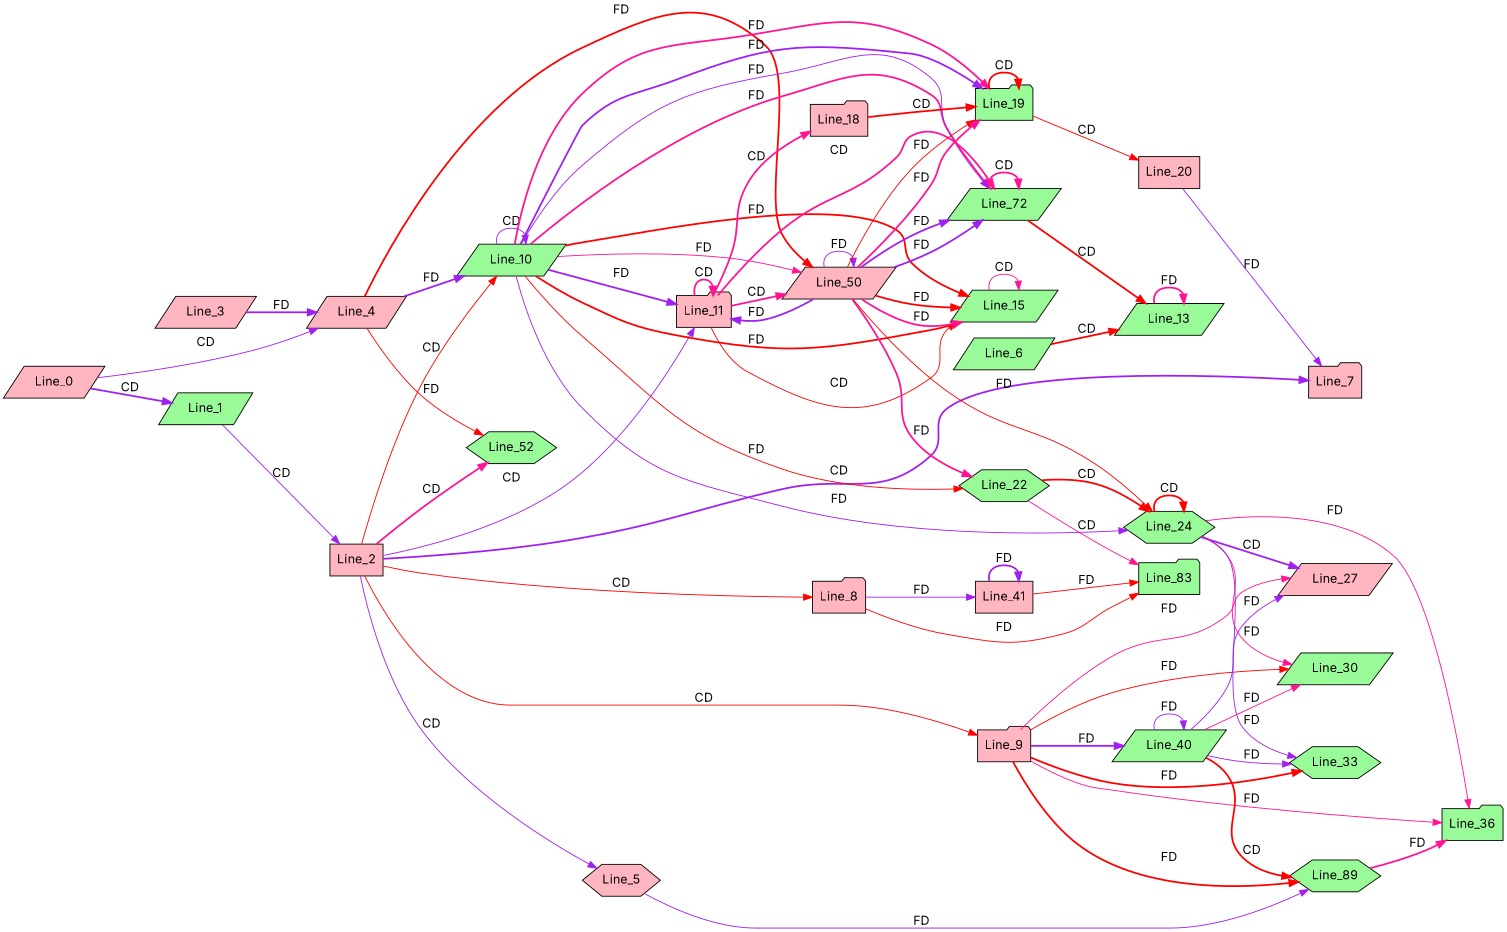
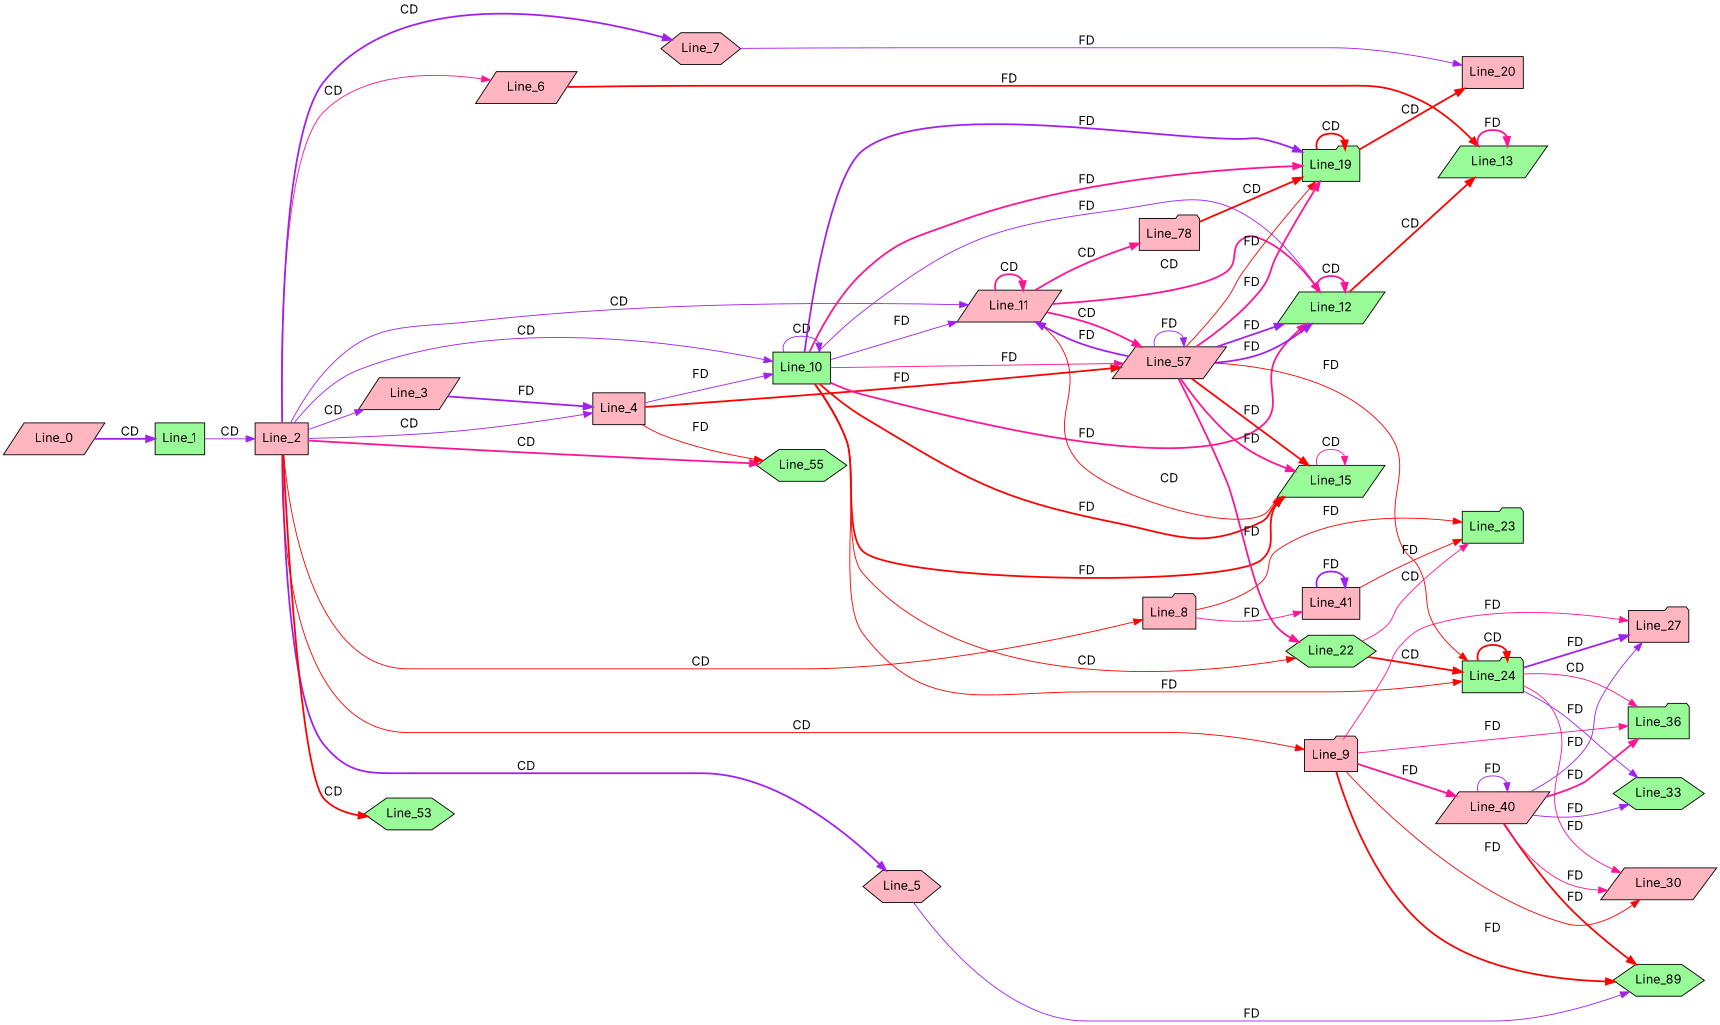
  digraph {
    fontname=Inter
    rankdir=LR
    node [fillcolor=lightpink fontname=Inter shape=parallelogram style=filled]
    edge [color=purple fontname=Inter style=bold]
-   Line_1 [fillcolor=palegreen]
+   Line_1 [fillcolor=palegreen shape=box]
    Line_0
    Line_2 [shape=box]
    Line_3
-   Line_4
+   Line_4 [shape=box]
    Line_5 [shape=hexagon]
-   Line_6 [fillcolor=palegreen]
-   Line_7 [shape=folder]
+   Line_6
+   Line_7 [shape=hexagon]
    Line_8 [shape=folder]
    Line_9 [shape=folder]
-   Line_10 [fillcolor=palegreen]
-   Line_11 [shape=folder]
-   Line_52 [fillcolor=palegreen shape=hexagon]
-   Line_50
+   Line_10 [fillcolor=palegreen shape=box]
+   Line_11
+   Line_52 [fillcolor=palegreen shape=hexagon label=Line_55]
+   Line_53 [fillcolor=palegreen shape=hexagon]
+   Line_50 [label=Line_57]
    n16 [fillcolor=palegreen label=Line_89 shape=hexagon]
    Line_13 [fillcolor=palegreen]
    Line_20 [shape=box]
-   Line_23 [fillcolor=palegreen shape=folder label=Line_83]
+   Line_23 [fillcolor=palegreen shape=folder]
    Line_41 [shape=box]
-   Line_27
-   Line_30 [fillcolor=palegreen]
+   Line_27 [shape=folder]
+   Line_30
    Line_33 [fillcolor=palegreen shape=hexagon]
    Line_36 [fillcolor=palegreen shape=folder]
-   Line_40 [fillcolor=palegreen]
-   Line_12 [fillcolor=palegreen label=Line_72]
+   Line_40
+   Line_12 [fillcolor=palegreen]
    Line_15 [fillcolor=palegreen]
    Line_19 [fillcolor=palegreen shape=folder]
    Line_22 [fillcolor=palegreen shape=hexagon]
-   Line_24 [fillcolor=palegreen shape=hexagon]
-   Line_18 [shape=folder]
+   Line_24 [fillcolor=palegreen shape=folder]
+   Line_18 [shape=folder label=Line_78]
    Line_1 -> Line_2 [label=CD style=solid]
    Line_0 -> Line_1 [label=CD]
-   Line_0 -> Line_4 [label=CD style=solid]
-   Line_2 -> Line_5 [label=CD style=solid]
+   Line_2 -> Line_3 [label=CD style=solid]
+   Line_2 -> Line_4 [label=CD style=solid]
+   Line_2 -> Line_5 [label=CD]
+   Line_2 -> Line_6 [color=deeppink label=CD style=solid]
    Line_2 -> Line_7 [label=CD]
    Line_2 -> Line_8 [color=red label=CD style=solid]
    Line_2 -> Line_9 [color=red label=CD style=solid]
-   Line_2 -> Line_10 [color=red label=CD style=solid]
+   Line_2 -> Line_10 [label=CD style=solid]
    Line_2 -> Line_11 [label=CD style=solid]
    Line_2 -> Line_52 [color=deeppink label=CD]
+   Line_2 -> Line_53 [color=red label=CD]
    Line_3 -> Line_4 [label=FD]
-   Line_4 -> Line_10 [label=FD]
+   Line_4 -> Line_10 [label=FD style=solid]
    Line_4 -> Line_52 [color=red label=FD style=solid]
    Line_4 -> Line_50 [color=red label=FD]
    Line_5 -> n16 [label=FD style=solid]
-   Line_6 -> Line_13 [color=red label=CD]
-   Line_20 -> Line_7 [label=FD style=solid]
+   Line_6 -> Line_13 [color=red label=FD]
+   Line_7 -> Line_20 [label=FD style=solid]
    Line_8 -> Line_23 [color=red label=FD style=solid]
-   Line_8 -> Line_41 [label=FD style=solid]
+   Line_8 -> Line_41 [color=deeppink label=FD style=solid]
    Line_9 -> n16 [color=red label=FD]
    Line_9 -> Line_27 [color=deeppink label=FD style=solid]
    Line_9 -> Line_30 [color=red label=FD style=solid]
-   Line_9 -> Line_33 [color=red label=FD]
    Line_9 -> Line_36 [color=deeppink label=FD style=solid]
-   Line_9 -> Line_40 [label=FD]
+   Line_9 -> Line_40 [color=deeppink label=FD]
    Line_10 -> Line_10 [label=CD style=solid]
-   Line_10 -> Line_11 [label=FD]
+   Line_10 -> Line_11 [label=FD style=solid]
    Line_10 -> Line_50 [color=deeppink label=FD style=solid]
    Line_10 -> Line_12 [color=deeppink label=FD]
    Line_10 -> Line_12 [label=FD style=solid]
    Line_10 -> Line_15 [color=red label=FD]
    Line_10 -> Line_15 [color=red label=FD]
    Line_10 -> Line_19 [label=FD]
    Line_10 -> Line_19 [color=deeppink label=FD]
-   Line_10 -> Line_22 [color=red label=FD style=solid]
-   Line_10 -> Line_24 [label=FD style=solid]
+   Line_10 -> Line_22 [color=red label=CD style=solid]
+   Line_10 -> Line_24 [color=red label=FD style=solid]
    Line_11 -> Line_11 [color=deeppink label=CD]
    Line_11 -> Line_50 [color=deeppink label=CD]
    Line_11 -> Line_12 [color=deeppink label=CD]
    Line_11 -> Line_15 [color=red label=CD style=solid]
    Line_11 -> Line_18 [color=deeppink label=CD]
    Line_50 -> Line_11 [label=FD]
    Line_50 -> Line_50 [label=FD style=solid]
    Line_50 -> Line_12 [label=FD]
    Line_50 -> Line_12 [label=FD]
    Line_50 -> Line_15 [color=red label=FD]
    Line_50 -> Line_15 [color=deeppink label=FD]
    Line_50 -> Line_19 [color=red label=FD style=solid]
    Line_50 -> Line_19 [color=deeppink label=FD]
    Line_50 -> Line_22 [color=deeppink label=FD]
    Line_50 -> Line_24 [color=red label=FD style=solid]
    Line_13 -> Line_13 [color=deeppink label=FD]
    Line_41 -> Line_23 [color=red label=FD style=solid]
    Line_41 -> Line_41 [label=FD]
-   Line_40 -> n16 [color=red label=CD]
+   Line_40 -> n16 [color=red label=FD]
    Line_40 -> Line_27 [label=FD style=solid]
    Line_40 -> Line_30 [color=deeppink label=FD style=solid]
    Line_40 -> Line_33 [label=FD style=solid]
-   n16 -> Line_36 [color=deeppink label=FD]
+   Line_40 -> Line_36 [color=deeppink label=FD]
    Line_40 -> Line_40 [label=FD style=solid]
    Line_12 -> Line_13 [color=red label=CD]
    Line_12 -> Line_12 [color=deeppink label=CD]
    Line_15 -> Line_15 [color=deeppink label=CD style=solid]
-   Line_19 -> Line_20 [color=red label=CD style=solid]
+   Line_19 -> Line_20 [color=red label=CD]
    Line_19 -> Line_19 [color=red label=CD]
    Line_22 -> Line_23 [color=deeppink label=CD style=solid]
    Line_22 -> Line_24 [color=red label=CD]
-   Line_24 -> Line_27 [label=CD]
+   Line_24 -> Line_27 [label=FD]
    Line_24 -> Line_30 [color=deeppink label=FD style=solid]
    Line_24 -> Line_33 [label=FD style=solid]
-   Line_24 -> Line_36 [color=deeppink label=FD style=solid]
+   Line_24 -> Line_36 [color=deeppink label=CD style=solid]
    Line_24 -> Line_24 [color=red label=CD]
    Line_18 -> Line_19 [color=red label=CD]
  }
